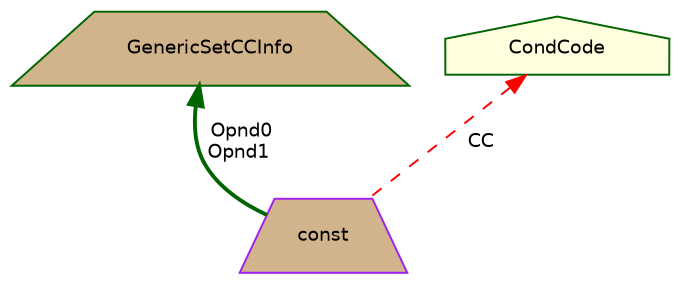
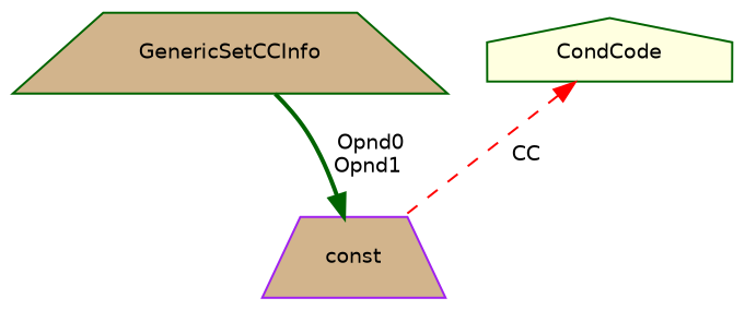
  digraph {
    node [color=darkgreen fillcolor=tan fontname=Helvetica fontsize=10 shape=trapezium style=filled]
    edge [dir=back fontname=Helvetica fontsize=10 labelfontname=Helvetica labelfontsize=10]
    n1 [fontcolor=black height=0.2 label=GenericSetCCInfo width=0.4]
    n2 [fillcolor=lightyellow height=0.2 label=CondCode shape=house width=0.4]
    n3 [color=purple height=0.2 label=const width=0.4]
    n2 -> n3 [color=red label=" CC" style=dashed]
-   n1 -> n3 [color=darkgreen label=" Opnd0\nOpnd1" style=bold]
+   n3 -> n1 [color=darkgreen label=" Opnd0\nOpnd1" style=bold]
  }
